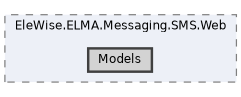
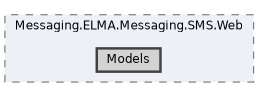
  digraph {
    compound=true
    rankdir=LR
    n1 [color=grey25 fillcolor=lightgrey fontname=Helvetica fontsize=10 height=0.2 label=Models shape=box style="filled,bold" width=0.4]
    subgraph cluster_1 {
      bgcolor="#edf0f7"
      fontname=Helvetica
      fontsize=10
-     label="EleWise.ELMA.Messaging.SMS.Web"
+     label="Messaging.ELMA.Messaging.SMS.Web"
      pencolor=grey50
      style="filled,dashed"
      n1
    }
  }
